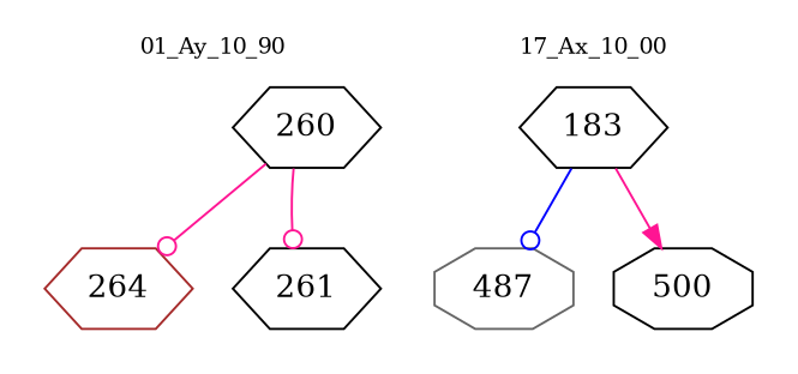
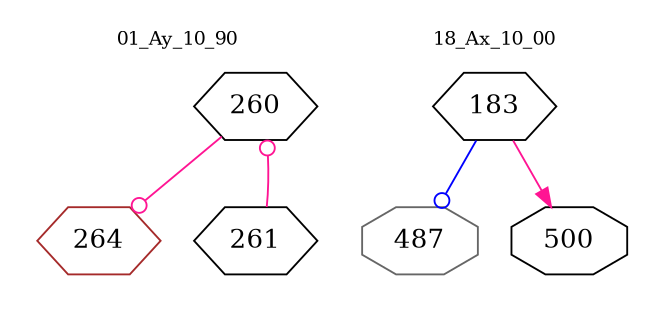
  digraph {
    node [color=black shape=hexagon]
    edge [arrowhead=odot color=deeppink]
    n1 [label=260]
    n2 [color=brown label=264]
    n3 [label=261]
    n4 [label=183]
    n5 [color=gray40 label=487 shape=octagon]
    n6 [label=500 shape=octagon]
    subgraph cluster_1 {
      color=white
      fontsize=10
      label="01_Ay_10_90"
      n1
      n2
      n3
    }
    subgraph cluster_2 {
      color=white
      fontsize=10
-     label="17_Ax_10_00"
+     label="18_Ax_10_00"
      n4
      n5
      n6
    }
    n1 -> n2
-   n1 -> n3
+   n3 -> n1
    n4 -> n5 [color=blue]
    n4 -> n6 [arrowhead=normal]
  }
